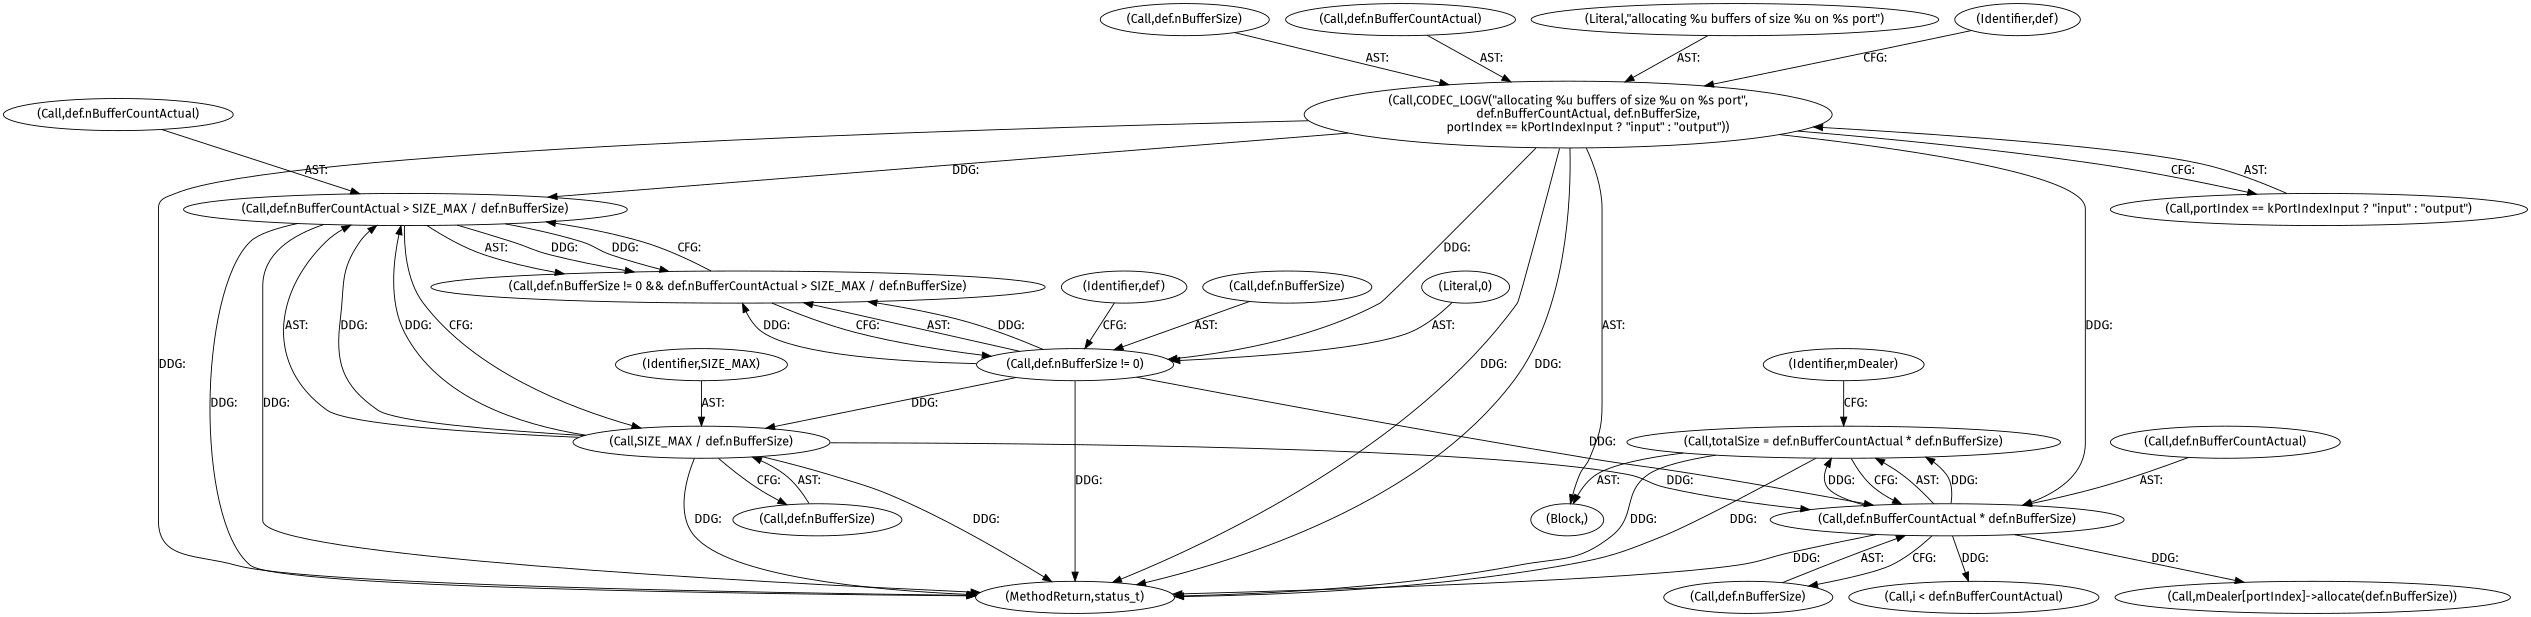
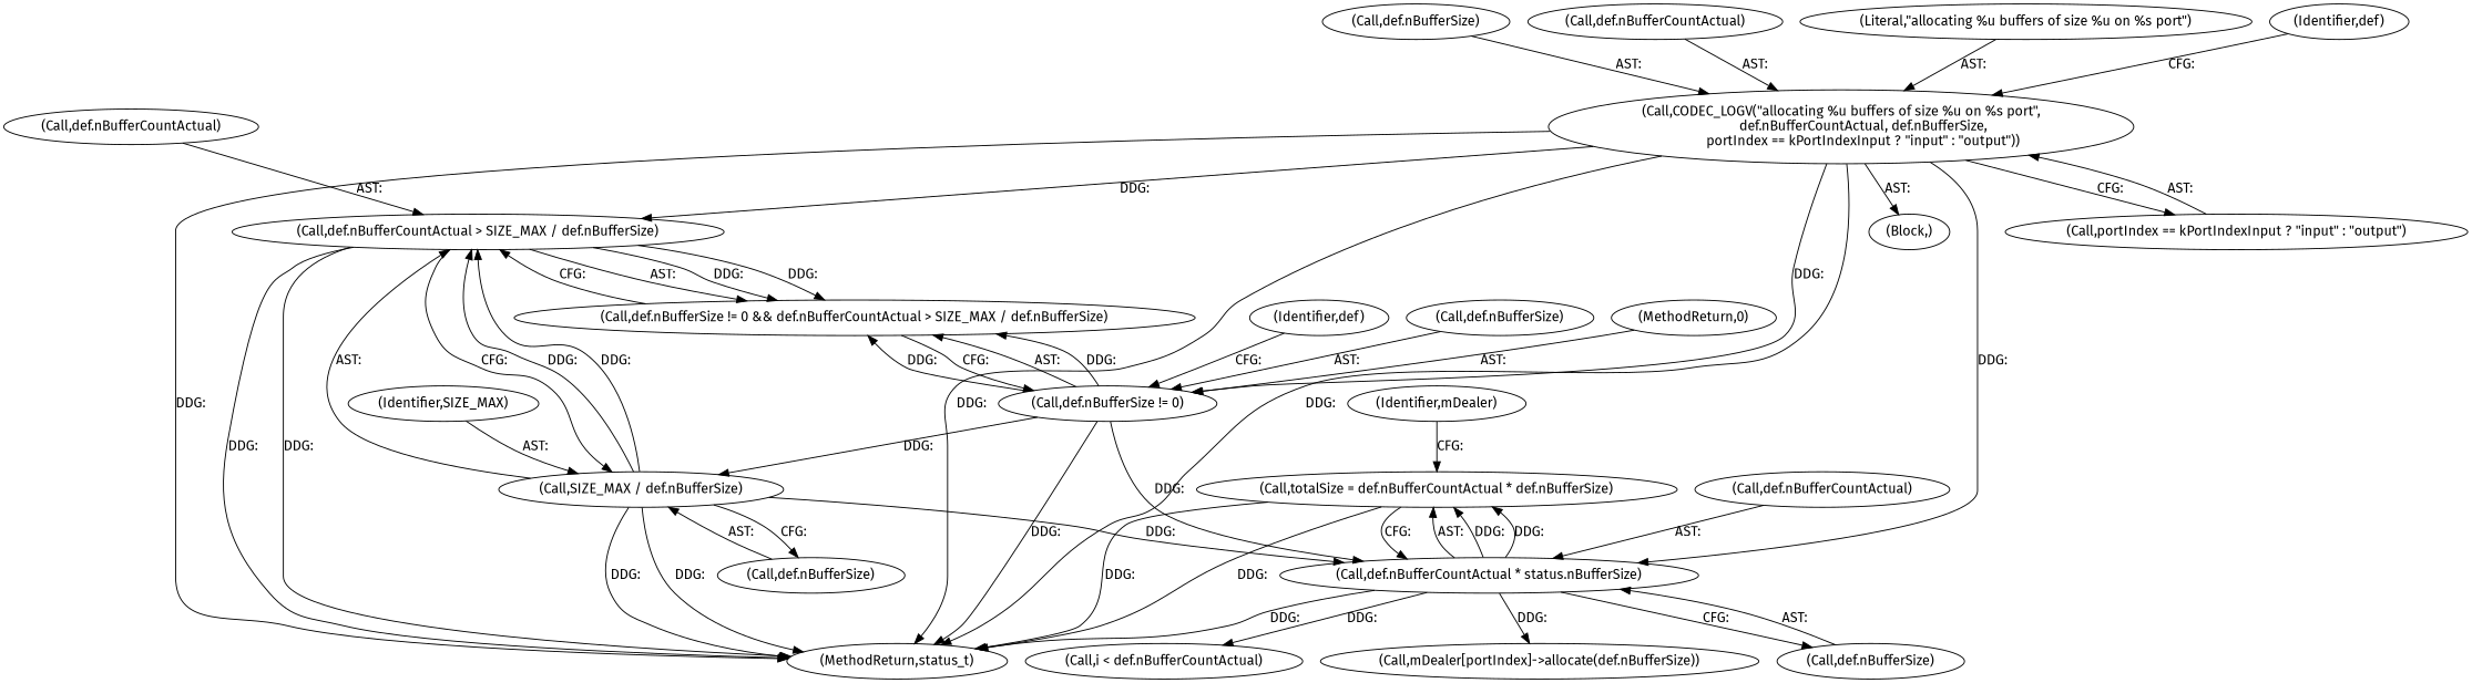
  digraph {
    fontname="Fira Sans"
    node [fontname="Fira Sans"]
    edge [fontname="Fira Sans"]
    n1 [label="(Call,totalSize = def.nBufferCountActual * def.nBufferSize)"]
-   n2 [label="(Call,def.nBufferCountActual * def.nBufferSize)"]
+   n2 [label="(Call,def.nBufferCountActual * status.nBufferSize)"]
    n3 [label="(MethodReturn,status_t)"]
    n4 [label="(Block,)"]
    n5 [label="(Call,def.nBufferSize)"]
    n6 [label="(Call,i < def.nBufferCountActual)"]
    n7 [label="(Call,mDealer[portIndex]->allocate(def.nBufferSize))"]
    n8 [label="(Call,CODEC_LOGV(\"allocating %u buffers of size %u on %s port\",\n            def.nBufferCountActual, def.nBufferSize,\n            portIndex == kPortIndexInput ? \"input\" : \"output\"))"]
    n9 [label="(Call,def.nBufferCountActual > SIZE_MAX / def.nBufferSize)"]
    n10 [label="(Call,def.nBufferSize != 0)"]
    n11 [label="(Call,portIndex == kPortIndexInput ? \"input\" : \"output\")"]
    n12 [label="(Call,SIZE_MAX / def.nBufferSize)"]
    n13 [label="(Call,def.nBufferSize != 0 && def.nBufferCountActual > SIZE_MAX / def.nBufferSize)"]
    n14 [label="(Call,def.nBufferSize)"]
-   n15 [label="(Literal,0)"]
+   n15 [label="(MethodReturn,0)"]
    n16 [label="(Call,def.nBufferCountActual)"]
    n17 [label="(Call,def.nBufferSize)"]
    n18 [label="(Call,def.nBufferCountActual)"]
    n19 [label="(Identifier,def)"]
    n20 [label="(Identifier,SIZE_MAX)"]
    n21 [label="(Identifier,mDealer)"]
    n22 [label="(Call,def.nBufferCountActual)"]
    n23 [label="(Literal,\"allocating %u buffers of size %u on %s port\")"]
    n24 [label="(Identifier,def)"]
    n25 [label="(Call,def.nBufferSize)"]
    n1 -> n2 [label="CFG: "]
    n1 -> n3 [label="DDG: "]
    n1 -> n3 [label="DDG: "]
-   n1 -> n4 [label="AST: "]
    n2 -> n1 [label="AST: "]
    n2 -> n1 [label="DDG: "]
    n2 -> n1 [label="DDG: "]
    n2 -> n3 [label="DDG: "]
    n2 -> n5 [label="CFG: "]
    n2 -> n6 [label="DDG: "]
    n2 -> n7 [label="DDG: "]
    n5 -> n2 [label="AST: "]
    n8 -> n2 [label="DDG: "]
    n8 -> n3 [label="DDG: "]
    n8 -> n3 [label="DDG: "]
    n8 -> n3 [label="DDG: "]
    n8 -> n4 [label="AST: "]
    n8 -> n9 [label="DDG: "]
    n8 -> n10 [label="DDG: "]
    n8 -> n11 [label="CFG: "]
    n9 -> n3 [label="DDG: "]
    n9 -> n3 [label="DDG: "]
    n9 -> n12 [label="CFG: "]
    n9 -> n13 [label="AST: "]
    n9 -> n13 [label="DDG: "]
    n9 -> n13 [label="DDG: "]
    n10 -> n2 [label="DDG: "]
    n10 -> n3 [label="DDG: "]
    n10 -> n12 [label="DDG: "]
    n10 -> n13 [label="AST: "]
    n10 -> n13 [label="DDG: "]
    n10 -> n13 [label="DDG: "]
    n11 -> n8 [label="AST: "]
    n12 -> n2 [label="DDG: "]
    n12 -> n3 [label="DDG: "]
    n12 -> n3 [label="DDG: "]
    n12 -> n9 [label="AST: "]
    n12 -> n9 [label="DDG: "]
    n12 -> n9 [label="DDG: "]
    n12 -> n14 [label="CFG: "]
    n13 -> n9 [label="CFG: "]
    n13 -> n10 [label="CFG: "]
    n14 -> n12 [label="AST: "]
    n15 -> n10 [label="AST: "]
    n16 -> n2 [label="AST: "]
    n17 -> n8 [label="AST: "]
    n18 -> n8 [label="AST: "]
    n19 -> n10 [label="CFG: "]
    n20 -> n12 [label="AST: "]
    n21 -> n1 [label="CFG: "]
    n22 -> n9 [label="AST: "]
    n23 -> n8 [label="AST: "]
    n24 -> n8 [label="CFG: "]
    n25 -> n10 [label="AST: "]
  }
